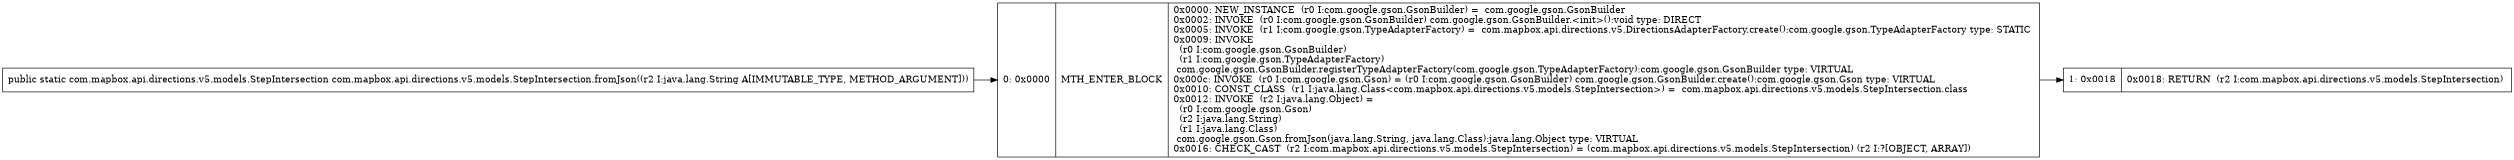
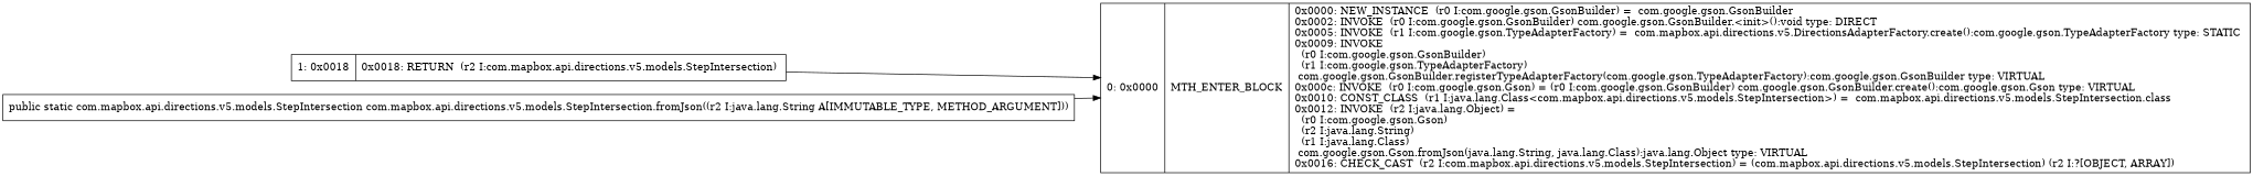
  digraph {
    rankdir=LR
    node [shape=record]
    n1 [label="{0\:\ 0x0000|MTH_ENTER_BLOCK\l|0x0000: NEW_INSTANCE  (r0 I:com.google.gson.GsonBuilder) =  com.google.gson.GsonBuilder \l0x0002: INVOKE  (r0 I:com.google.gson.GsonBuilder) com.google.gson.GsonBuilder.\<init\>():void type: DIRECT \l0x0005: INVOKE  (r1 I:com.google.gson.TypeAdapterFactory) =  com.mapbox.api.directions.v5.DirectionsAdapterFactory.create():com.google.gson.TypeAdapterFactory type: STATIC \l0x0009: INVOKE  \l  (r0 I:com.google.gson.GsonBuilder)\l  (r1 I:com.google.gson.TypeAdapterFactory)\l com.google.gson.GsonBuilder.registerTypeAdapterFactory(com.google.gson.TypeAdapterFactory):com.google.gson.GsonBuilder type: VIRTUAL \l0x000c: INVOKE  (r0 I:com.google.gson.Gson) = (r0 I:com.google.gson.GsonBuilder) com.google.gson.GsonBuilder.create():com.google.gson.Gson type: VIRTUAL \l0x0010: CONST_CLASS  (r1 I:java.lang.Class\<com.mapbox.api.directions.v5.models.StepIntersection\>) =  com.mapbox.api.directions.v5.models.StepIntersection.class \l0x0012: INVOKE  (r2 I:java.lang.Object) = \l  (r0 I:com.google.gson.Gson)\l  (r2 I:java.lang.String)\l  (r1 I:java.lang.Class)\l com.google.gson.Gson.fromJson(java.lang.String, java.lang.Class):java.lang.Object type: VIRTUAL \l0x0016: CHECK_CAST  (r2 I:com.mapbox.api.directions.v5.models.StepIntersection) = (com.mapbox.api.directions.v5.models.StepIntersection) (r2 I:?[OBJECT, ARRAY]) \l}"]
    n2 [label="{1\:\ 0x0018|0x0018: RETURN  (r2 I:com.mapbox.api.directions.v5.models.StepIntersection) \l}"]
    n3 [label="{public static com.mapbox.api.directions.v5.models.StepIntersection com.mapbox.api.directions.v5.models.StepIntersection.fromJson((r2 I:java.lang.String A[IMMUTABLE_TYPE, METHOD_ARGUMENT])) }"]
-   n1 -> n2
+   n2 -> n1
    n3 -> n1
  }
